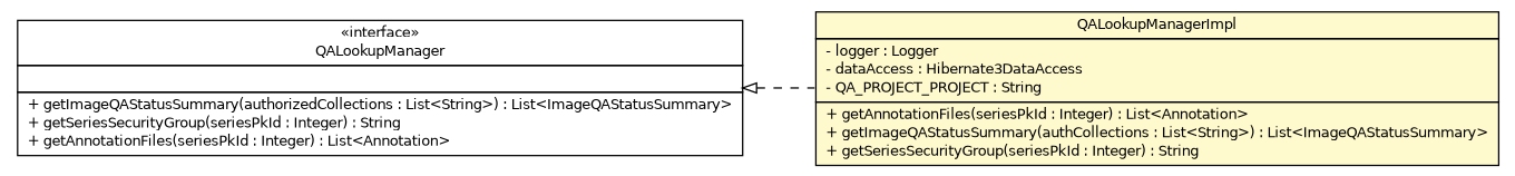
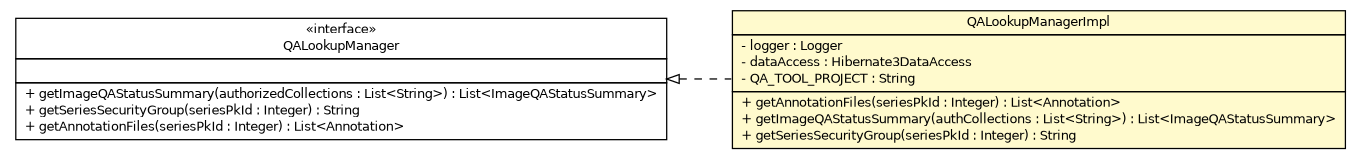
  digraph {
    rankdir=LR
    node [fontcolor=black fontname=Helvetica fontsize=10.0 shape=plaintext]
    n1 [label=<<table border="0" cellborder="1" cellspacing="0" cellpadding="2" port="p" href="./QALookupManager.html"> 		<tr><td><table border="0" cellspacing="0" cellpadding="1"> 			<tr><td> &laquo;interface&raquo; </td></tr> 			<tr><td> QALookupManager </td></tr> 		</table></td></tr> 		<tr><td><table border="0" cellspacing="0" cellpadding="1"> 			<tr><td align="left">  </td></tr> 		</table></td></tr> 		<tr><td><table border="0" cellspacing="0" cellpadding="1"> 			<tr><td align="left"> + getImageQAStatusSummary(authorizedCollections : List&lt;String&gt;) : List&lt;ImageQAStatusSummary&gt; </td></tr> 			<tr><td align="left"> + getSeriesSecurityGroup(seriesPkId : Integer) : String </td></tr> 			<tr><td align="left"> + getAnnotationFiles(seriesPkId : Integer) : List&lt;Annotation&gt; </td></tr> 		</table></td></tr> 		</table>>]
-   n2 [label=<<table border="0" cellborder="1" cellspacing="0" cellpadding="2" port="p" bgcolor="lemonChiffon" href="./QALookupManagerImpl.html"> 		<tr><td><table border="0" cellspacing="0" cellpadding="1"> 			<tr><td> QALookupManagerImpl </td></tr> 		</table></td></tr> 		<tr><td><table border="0" cellspacing="0" cellpadding="1"> 			<tr><td align="left"> - logger : Logger </td></tr> 			<tr><td align="left"> - dataAccess : Hibernate3DataAccess </td></tr> 			<tr><td align="left"> - QA_PROJECT_PROJECT : String </td></tr> 		</table></td></tr> 		<tr><td><table border="0" cellspacing="0" cellpadding="1"> 			<tr><td align="left"> + getAnnotationFiles(seriesPkId : Integer) : List&lt;Annotation&gt; </td></tr> 			<tr><td align="left"> + getImageQAStatusSummary(authCollections : List&lt;String&gt;) : List&lt;ImageQAStatusSummary&gt; </td></tr> 			<tr><td align="left"> + getSeriesSecurityGroup(seriesPkId : Integer) : String </td></tr> 		</table></td></tr> 		</table>>]
+   n2 [label=<<table border="0" cellborder="1" cellspacing="0" cellpadding="2" port="p" bgcolor="lemonChiffon" href="./QALookupManagerImpl.html"> 		<tr><td><table border="0" cellspacing="0" cellpadding="1"> 			<tr><td> QALookupManagerImpl </td></tr> 		</table></td></tr> 		<tr><td><table border="0" cellspacing="0" cellpadding="1"> 			<tr><td align="left"> - logger : Logger </td></tr> 			<tr><td align="left"> - dataAccess : Hibernate3DataAccess </td></tr> 			<tr><td align="left"> - QA_TOOL_PROJECT : String </td></tr> 		</table></td></tr> 		<tr><td><table border="0" cellspacing="0" cellpadding="1"> 			<tr><td align="left"> + getAnnotationFiles(seriesPkId : Integer) : List&lt;Annotation&gt; </td></tr> 			<tr><td align="left"> + getImageQAStatusSummary(authCollections : List&lt;String&gt;) : List&lt;ImageQAStatusSummary&gt; </td></tr> 			<tr><td align="left"> + getSeriesSecurityGroup(seriesPkId : Integer) : String </td></tr> 		</table></td></tr> 		</table>>]
    n1 -> n2 [arrowtail=empty dir=back fontname=Helvetica fontsize=10 headport=p labelfontname=Helvetica labelfontsize=10 style=dashed tailport=p]
  }
